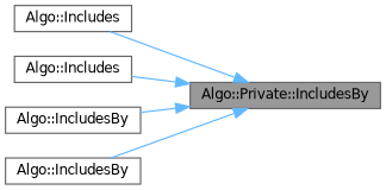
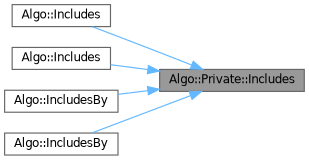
  digraph {
    rankdir=RL
    node [color=grey40 fillcolor=white fontname=Helvetica fontsize=10 shape=box style=filled]
    edge [color=steelblue1 dir=back fontname=Helvetica fontsize=10 labelfontname=Helvetica labelfontsize=10 style=solid]
-   n1 [color=gray40 fillcolor=grey60 fontcolor=black height=0.2 label="Algo::Private::IncludesBy" width=0.4]
+   n1 [color=gray40 fillcolor=grey60 fontcolor=black height=0.2 label="Algo::Private::Includes" width=0.4]
    n2 [height=0.2 label="Algo::Includes" width=0.4]
    n3 [height=0.2 label="Algo::Includes" width=0.4]
    n4 [height=0.2 label="Algo::IncludesBy" width=0.4]
    n5 [height=0.2 label="Algo::IncludesBy" width=0.4]
    n1 -> n2
    n1 -> n3
    n1 -> n4
    n1 -> n5
  }
